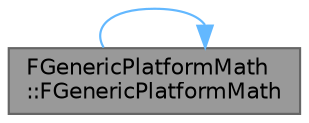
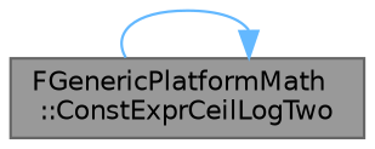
  digraph {
    rankdir=LR
-   n1 [color=gray40 fillcolor=grey60 fontcolor=black fontname=Helvetica fontsize=10 height=0.2 label="FGenericPlatformMath\l::FGenericPlatformMath" shape=box style=filled width=0.4]
+   n1 [color=gray40 fillcolor=grey60 fontcolor=black fontname=Helvetica fontsize=10 height=0.2 label="FGenericPlatformMath\l::ConstExprCeilLogTwo" shape=box style=filled width=0.4]
    n1 -> n1 [color=steelblue1 fontname=Helvetica fontsize=10 labelfontname=Helvetica labelfontsize=10 style=solid]
  }
